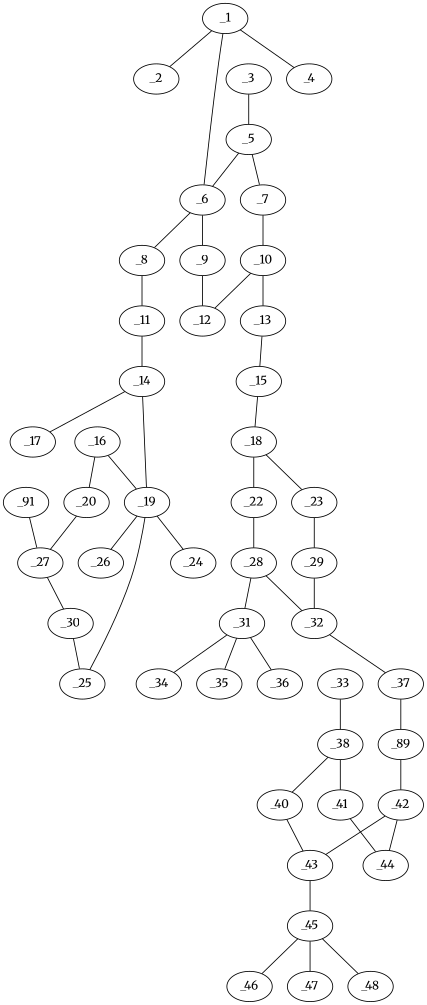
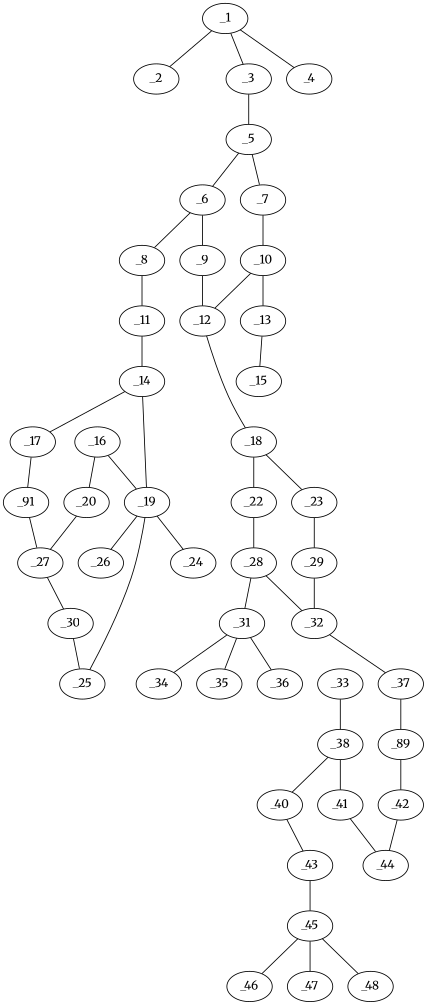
  graph {
    fontname=Merriweather
    node [charge=0 chem=1 fontname=Merriweather symbol="C  " x=4.8971 y=-3.8609]
    edge [fontname=Merriweather valence=1]
    _1 [chem=5 symbol="S  " x=11.4994 y=-4.6263]
    _2 [chem=2 symbol="O  " x=12.4233 y=-5.009]
    _3 [chem=2 symbol="O  " x=11.8821 y=-3.7024]
    _4 [chem=2 symbol="O  " x=11.1167 y=-5.5502]
    _5 [x=10.5755 y=-4.2436]
    _6 [x=6.8124 y=-3.9915]
    _7 [x=10.445 y=-3.2522]
    _8 [x=5.821]
    _9 [x=7.8039]
    _10 [x=9.5211 y=-2.8695]
    _11 [y=-3.4783]
    _12 [x=8.7277 y=-3.4783]
    _13 [chem=4 symbol="N  " x=10.1299 y=-2.0761]
    _14 [x=4.1037 y=-2.8695]
    _15 [chem=4 symbol="N  " x=10.5125 y=-1.1523]
    _17 [x=3.7211 y=-3.7934]
    _19 [chem=5 symbol="S  " x=2.8862 y=-1.2828]
    _18 [x=10.6431 y=-0.1608]
    _16 [x=3.495 y=-2.0762]
    _20 [x=2.5035 y=-2.2067]
    n21 [label=_91 x=2.7296 y=-3.9239]
    _22 [x=10.5125 y=0.8306]
    _23 [x=11.5669 y=-0.5435]
    _24 [chem=2 symbol="O  " x=2.2774 y=-0.4895]
    _25 [chem=2 symbol="O  " x=2 y=-1.7461]
    _26 [chem=2 symbol="O  " x=3.6796 y=-0.674]
    _27 [x=2.1209 y=-3.1306]
    _28 [x=11.3059 y=1.4394]
    _29 [x=12.3603 y=0.0653]
    _30 [chem=4 symbol="N  " x=3.1123 y=0.8306]
    _31 [chem=5 symbol="S  " x=11.1753 y=2.4308]
    _32 [x=12.2298 y=1.0567]
    _34 [chem=2 symbol="O  " x=11.0448 y=3.4223]
    _35 [chem=2 symbol="O  " x=10.1839 y=2.3003]
    _36 [chem=2 symbol="O  " x=12.1668 y=2.5614]
    _37 [x=8.7277 y=3.1566]
    _33 [chem=4 symbol="N  " x=3.495 y=1.7545]
    _38 [x=4.1037 y=2.5478]
    n39 [label=_89 x=7.8038 y=3.5393]
    _40 [y=3.1566]
    _41 [x=3.1798 y=2.9305]
    _42 [x=3.8427 y=4.5307]
    _43 [x=4.7665 y=4.1481]
    _44 [x=3.0493 y=3.922]
    _45 [chem=5 symbol="S  " x=5.5599 y=4.7568]
    _46 [chem=2 symbol="O  " x=6.3532 y=5.3656]
    _47 [chem=2 symbol="O  " x=6.1687 y=3.9635]
    _48 [chem=2 symbol="O  " x=4.9511 y=5.5502]
    _1 -- _2 [valence=2]
-   _1 -- _6 [valence=2]
+   _1 -- _3 [valence=2]
    _1 -- _4
    _3 -- _5
    _5 -- _6 [valence=2]
    _5 -- _7
    _6 -- _8
    _6 -- _9
    _7 -- _10 [valence=2]
    _8 -- _11 [valence=2]
    _9 -- _12 [valence=2]
    _10 -- _12
    _10 -- _13
    _11 -- _14
    _13 -- _15 [valence=2]
    _14 -- _17
    _14 -- _19 [valence=2]
-   _15 -- _18
+   _12 -- _18
+   _17 -- n21 [valence=2]
    _19 -- _24 [valence=2]
    _19 -- _25 [valence=2]
    _19 -- _26
    _18 -- _22 [valence=2]
    _18 -- _23
    _16 -- _19
    _16 -- _20
    _20 -- _27 [valence=2]
    n21 -- _27
    _22 -- _28
    _23 -- _29 [valence=2]
    _27 -- _30
    _28 -- _31
    _28 -- _32 [valence=2]
    _29 -- _32
    _30 -- _25 [valence=2]
    _31 -- _34 [valence=2]
    _31 -- _35 [valence=2]
    _31 -- _36
    _32 -- _37
    _37 -- n39 [valence=2]
    _33 -- _38
    _38 -- _40 [valence=2]
    _38 -- _41
    n39 -- _42
    _40 -- _43
    _41 -- _44 [valence=2]
-   _42 -- _43 [valence=2]
    _42 -- _44
    _43 -- _45
    _45 -- _46 [valence=2]
    _45 -- _47 [valence=2]
    _45 -- _48
  }
